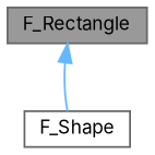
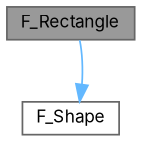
  digraph {
    fontname=Inter
    node [color=gray40 fontname=Inter fontsize=10 shape=box style=filled]
    n1 [fillcolor=grey60 fontcolor=black height=0.2 label=F_Rectangle width=0.4]
    n2 [fillcolor=white height=0.2 label=F_Shape width=0.4]
-   n1 -> n2 [color=steelblue1 dir=back fontname=Inter fontsize=10 labelfontname=Helvetica labelfontsize=10 style=solid]
+   n2 -> n1 [color=steelblue1 dir=back fontname=Inter fontsize=10 labelfontname=Helvetica labelfontsize=10 style=solid]
  }
